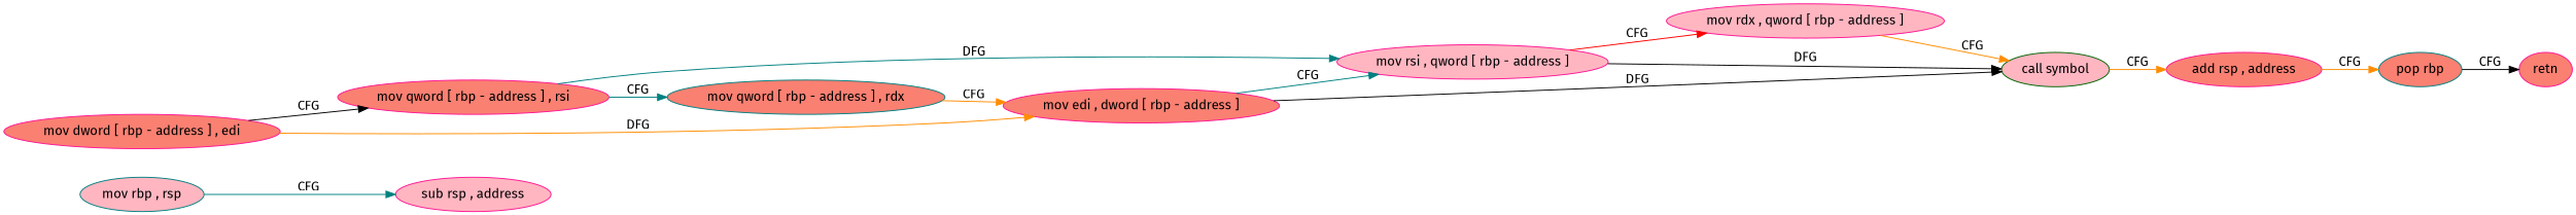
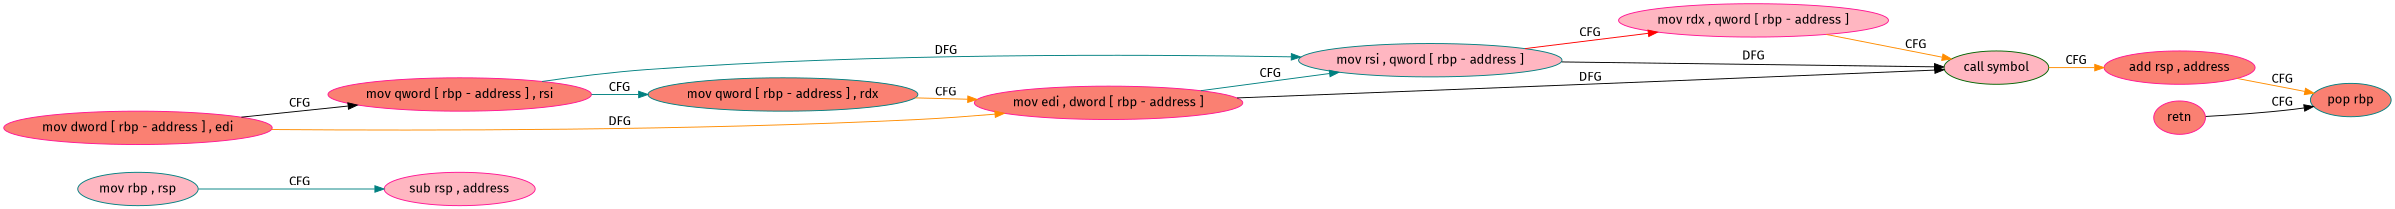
  digraph {
    fontname="Fira Sans"
    rankdir=LR
    node [color=deeppink fillcolor=salmon fontname="Fira Sans" style=filled]
    edge [color=darkorange fontname="Fira Sans"]
    n1 [color=teal fillcolor=lightpink label="mov rbp , rsp"]
    n2 [fillcolor=lightpink label="sub rsp , address"]
    n3 [label="mov dword [ rbp - address ] , edi"]
    n4 [label="mov qword [ rbp - address ] , rsi"]
    n5 [label="mov edi , dword [ rbp - address ]"]
    n6 [color=teal label="mov qword [ rbp - address ] , rdx"]
-   n7 [fillcolor=lightpink label="mov rsi , qword [ rbp - address ]"]
+   n7 [color=teal fillcolor=lightpink label="mov rsi , qword [ rbp - address ]"]
    n8 [color=darkgreen fillcolor=lightpink label="call symbol"]
    n9 [fillcolor=lightpink label="mov rdx , qword [ rbp - address ]"]
    n10 [label="add rsp , address"]
    n11 [color=teal label="pop rbp"]
    n12 [label=retn]
    n1 -> n2 [color=teal label=CFG]
    n3 -> n4 [color=black label=CFG]
    n3 -> n5 [label=DFG]
    n4 -> n6 [color=teal label=CFG]
    n4 -> n7 [color=teal label=DFG]
    n5 -> n7 [color=teal label=CFG]
    n5 -> n8 [color=black label=DFG]
    n6 -> n5 [label=CFG]
    n7 -> n8 [color=black label=DFG]
    n7 -> n9 [color=red label=CFG]
    n8 -> n10 [label=CFG]
    n9 -> n8 [label=CFG]
    n10 -> n11 [label=CFG]
-   n11 -> n12 [color=black label=CFG]
+   n12 -> n11 [color=black label=CFG]
  }
